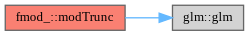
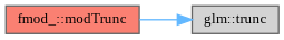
  digraph {
    rankdir=LR
    fontname="Liberation Serif"
    node [fontname="Liberation Serif" fontsize=10 shape=box style=filled]
    n1 [color=gray40 fillcolor=salmon fontcolor=black height=0.2 label="fmod_::modTrunc" width=0.4]
-   n2 [color=grey40 fillcolor=lightgrey height=0.2 label="glm::glm" width=0.4]
+   n2 [color=grey40 fillcolor=lightgrey height=0.2 label="glm::trunc" width=0.4]
    n1 -> n2 [color=steelblue1 fontname="Liberation Serif" fontsize=10 labelfontname=Helvetica labelfontsize=10 style=solid]
  }
